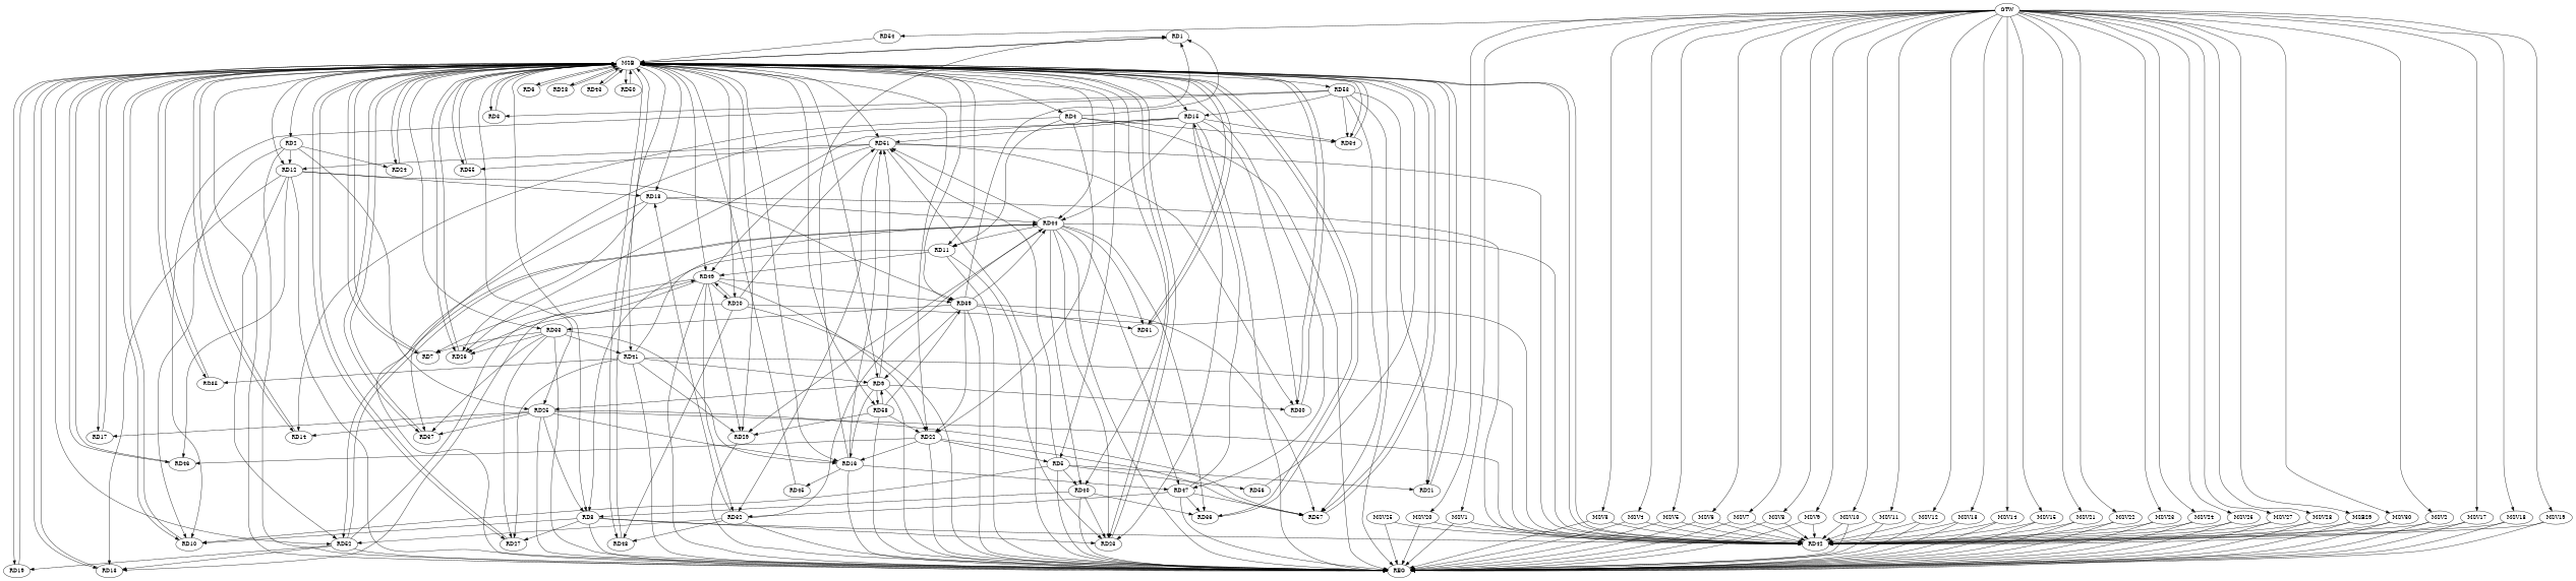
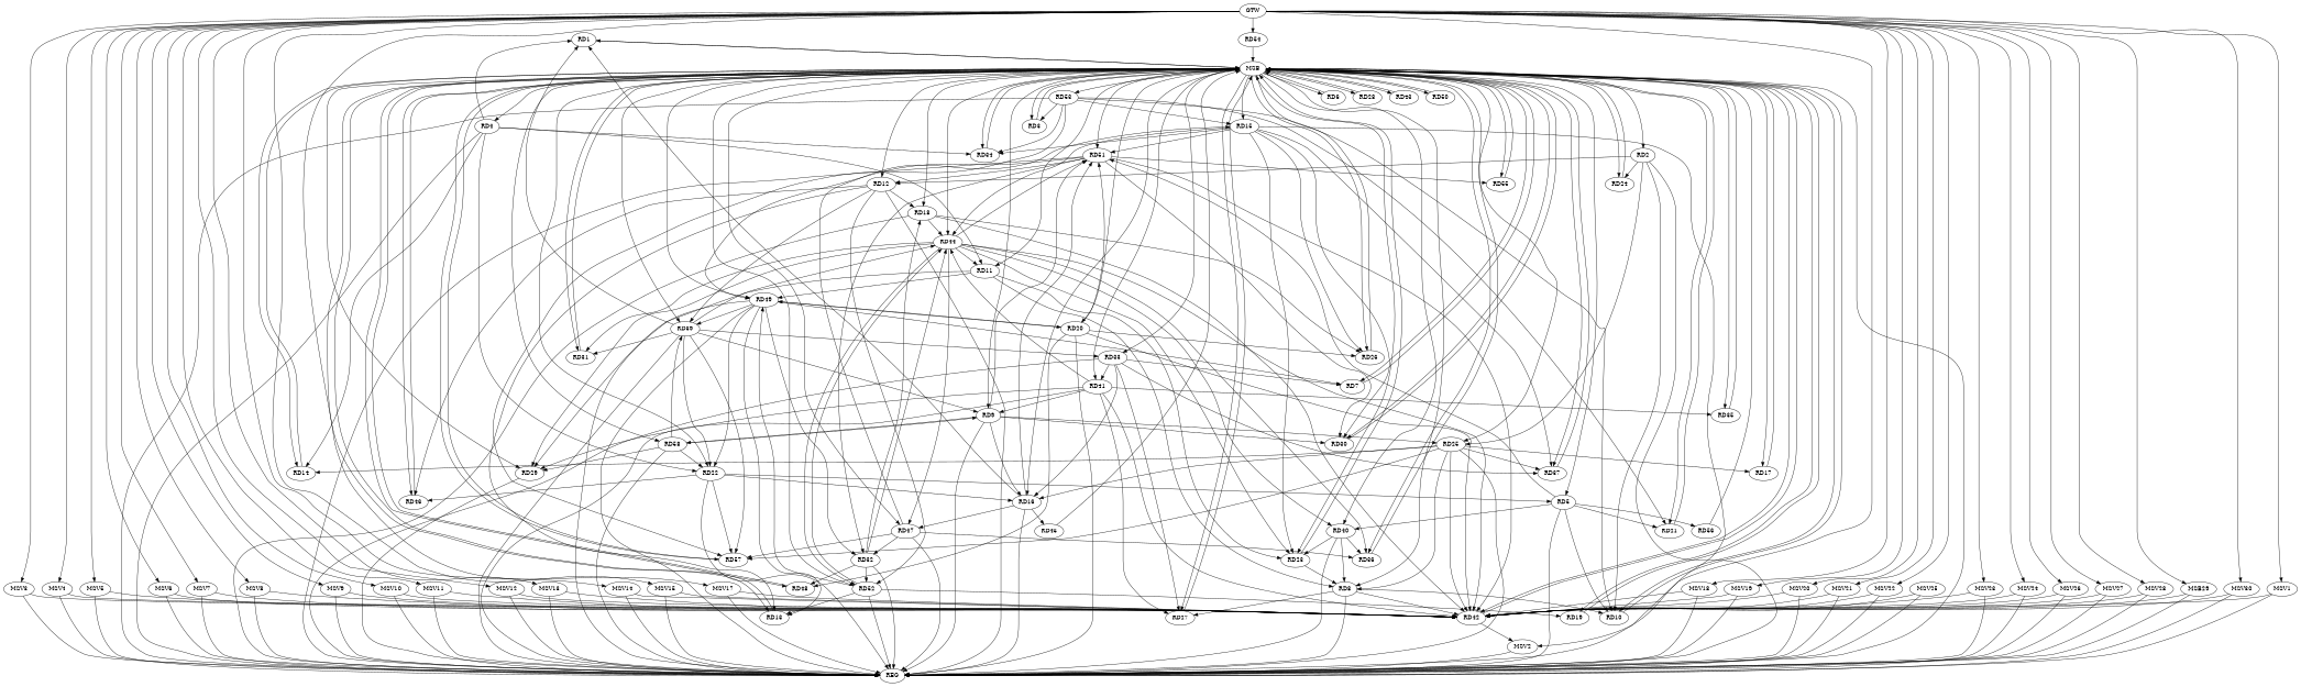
  strict digraph {
    n1 [label=RD1]
    n2 [label=MSB]
    n3 [label=RD2]
    n4 [label=RD10]
    n5 [label=RD12]
    n6 [label=RD24]
    n7 [label=RD25]
    n8 [label=REG]
    n9 [label=RD3]
    n10 [label=RD4]
    n11 [label=RD11]
    n12 [label=RD14]
    n13 [label=RD22]
    n14 [label=RD34]
    n15 [label=RD5]
    n16 [label=RD21]
    n17 [label=RD40]
    n18 [label=RD6]
    n19 [label=RD7]
    n20 [label=RD8]
    n21 [label=RD23]
    n22 [label=RD27]
    n23 [label=RD42]
    n24 [label=RD9]
    n25 [label=RD30]
    n26 [label=RD51]
    n27 [label=RD58]
    n28 [label=RD49]
    n29 [label=RD13]
    n30 [label=RD18]
    n31 [label=RD39]
    n32 [label=RD46]
    n33 [label=RD52]
    n34 [label=RD15]
    n35 [label=RD26]
    n36 [label=RD37]
    n37 [label=RD44]
    n38 [label=RD16]
    n39 [label=RD47]
    n40 [label=RD17]
    n41 [label=RD19]
    n42 [label=RD20]
    n43 [label=RD48]
    n44 [label=RD57]
    n45 [label=RD28]
    n46 [label=RD29]
    n47 [label=RD31]
    n48 [label=RD33]
    n49 [label=RD41]
    n50 [label=RD35]
    n51 [label=RD36]
    n52 [label=RD43]
    n53 [label=RD50]
    n54 [label=RD55]
    n55 [label=RD53]
    n56 [label=RD56]
    n57 [label=RD32]
    n58 [label=RD45]
    n59 [label=RD54]
    n60 [label=GTW]
    n61 [label=MSV1]
    n62 [label=MSV2]
    n63 [label=MSV3]
    n64 [label=MSV4]
    n65 [label=MSV5]
    n66 [label=MSV6]
    n67 [label=MSV7]
    n68 [label=MSV8]
    n69 [label=MSV9]
    n70 [label=MSV10]
    n71 [label=MSV11]
    n72 [label=MSV12]
    n73 [label=MSV13]
    n74 [label=MSV14]
    n75 [label=MSV15]
    n76 [label=MSV17]
    n77 [label=MSV18]
    n78 [label=MSV19]
    n79 [label=MSV20]
    n80 [label=MSV21]
    n81 [label=MSV22]
    n82 [label=MSV23]
    n83 [label=MSV24]
    n84 [label=MSV26]
    n85 [label=MSV27]
    n86 [label=MSV28]
    n87 [label=MSB29]
    n88 [label=MSV30]
    n89 [label=MSV25]
    n1 -> n2
    n2 -> n1
    n2 -> n3
    n2 -> n4
    n2 -> n5
    n2 -> n6
    n2 -> n7
    n2 -> n8
    n2 -> n9
    n2 -> n10
    n2 -> n11
    n2 -> n12
    n2 -> n13
    n2 -> n14
    n2 -> n15
    n2 -> n16
    n2 -> n17
    n2 -> n18
    n2 -> n19
    n2 -> n20
    n2 -> n21
    n2 -> n22
    n2 -> n23
    n2 -> n24
    n2 -> n25
    n2 -> n26
    n2 -> n27
    n2 -> n28
    n2 -> n29
    n2 -> n30
    n2 -> n31
    n2 -> n32
    n2 -> n33
    n2 -> n34
    n2 -> n35
    n2 -> n36
    n2 -> n37
    n2 -> n38
    n2 -> n39
    n2 -> n40
    n2 -> n41
    n2 -> n42
    n2 -> n43
    n2 -> n44
    n2 -> n45
    n2 -> n46
    n2 -> n47
    n2 -> n48
    n2 -> n49
    n2 -> n50
    n2 -> n51
    n2 -> n52
    n2 -> n53
    n2 -> n54
    n2 -> n55
    n3 -> n4
    n3 -> n5
    n3 -> n6
    n3 -> n7
    n3 -> n8
    n4 -> n2
    n5 -> n8
    n5 -> n29
    n5 -> n30
    n5 -> n31
    n5 -> n32
    n5 -> n33
    n6 -> n2
    n7 -> n8
    n7 -> n12
    n7 -> n20
    n7 -> n23
    n7 -> n36
    n7 -> n38
    n7 -> n40
    n7 -> n44
    n9 -> n2
    n10 -> n1
    n10 -> n8
    n10 -> n11
    n10 -> n12
    n10 -> n13
    n10 -> n14
    n11 -> n8
    n11 -> n20
    n11 -> n21
    n11 -> n28
    n12 -> n2
    n13 -> n8
    n13 -> n15
    n13 -> n32
    n13 -> n38
    n13 -> n44
    n14 -> n2
    n15 -> n4
    n15 -> n8
    n15 -> n16
    n15 -> n17
    n15 -> n26
    n15 -> n56
    n16 -> n2
    n17 -> n8
    n17 -> n20
    n17 -> n21
    n17 -> n51
    n18 -> n2
    n19 -> n2
    n20 -> n4
    n20 -> n8
-   n20 -> n21
+   n21 -> n20
    n20 -> n22
    n20 -> n23
    n21 -> n2
    n22 -> n2
    n23 -> n2
    n24 -> n7
    n24 -> n8
    n24 -> n25
    n24 -> n26
    n24 -> n27
    n24 -> n38
    n25 -> n2
    n26 -> n5
    n26 -> n8
    n26 -> n23
    n26 -> n25
    n26 -> n28
    n26 -> n54
    n26 -> n57
    n27 -> n8
    n27 -> n13
    n27 -> n24
    n27 -> n31
    n27 -> n46
    n28 -> n8
    n28 -> n13
    n28 -> n19
    n28 -> n29
    n28 -> n31
    n28 -> n42
    n28 -> n46
    n28 -> n57
    n29 -> n2
    n30 -> n8
    n30 -> n23
    n30 -> n35
    n30 -> n37
    n31 -> n1
    n31 -> n8
    n31 -> n13
    n31 -> n24
    n31 -> n37
    n31 -> n44
    n31 -> n47
    n31 -> n48
    n32 -> n2
    n33 -> n8
    n33 -> n28
    n33 -> n29
    n33 -> n37
    n33 -> n41
    n34 -> n8
    n34 -> n14
    n34 -> n21
    n34 -> n25
    n34 -> n26
    n34 -> n35
    n34 -> n36
    n34 -> n37
    n35 -> n2
    n36 -> n2
-   n37 -> n8
    n37 -> n11
    n37 -> n17
    n37 -> n21
    n37 -> n23
    n37 -> n26
    n37 -> n33
    n37 -> n39
    n37 -> n46
    n37 -> n47
    n37 -> n51
    n38 -> n1
    n38 -> n8
    n38 -> n26
    n38 -> n39
    n38 -> n58
    n39 -> n8
    n39 -> n34
    n39 -> n44
    n39 -> n51
    n39 -> n57
    n40 -> n2
    n41 -> n2
    n42 -> n8
    n42 -> n23
    n42 -> n26
    n42 -> n28
    n42 -> n35
    n42 -> n43
    n43 -> n2
    n44 -> n2
    n45 -> n2
    n46 -> n8
    n47 -> n2
    n48 -> n8
    n48 -> n19
    n48 -> n22
-   n48 -> n35
    n48 -> n36
    n48 -> n38
    n48 -> n49
    n49 -> n8
    n49 -> n22
    n49 -> n23
    n49 -> n24
    n49 -> n37
    n49 -> n46
    n49 -> n50
    n50 -> n2
    n51 -> n2
    n52 -> n2
    n53 -> n2
    n54 -> n2
    n55 -> n4
    n55 -> n8
    n55 -> n9
    n55 -> n14
    n55 -> n16
    n55 -> n34
    n55 -> n44
    n56 -> n2
    n57 -> n8
    n57 -> n30
    n57 -> n33
    n57 -> n37
    n57 -> n43
    n58 -> n2
    n59 -> n2
    n60 -> n59
    n60 -> n61
    n60 -> n62
    n60 -> n63
    n60 -> n64
    n60 -> n65
    n60 -> n66
    n60 -> n67
    n60 -> n68
    n60 -> n69
    n60 -> n70
    n60 -> n71
    n60 -> n72
    n60 -> n73
    n60 -> n74
    n60 -> n75
    n60 -> n76
    n60 -> n77
    n60 -> n78
    n60 -> n79
    n60 -> n80
    n60 -> n81
    n60 -> n82
    n60 -> n83
    n60 -> n84
    n60 -> n85
    n60 -> n86
    n60 -> n87
    n60 -> n88
    n61 -> n8
    n61 -> n23
    n62 -> n8
-   n62 -> n23
+   n23 -> n62
    n63 -> n8
    n63 -> n23
    n64 -> n8
    n64 -> n23
    n65 -> n8
    n65 -> n23
    n66 -> n8
    n66 -> n23
    n67 -> n8
    n67 -> n23
    n68 -> n8
    n68 -> n23
    n69 -> n8
    n69 -> n23
    n70 -> n8
    n70 -> n23
    n71 -> n8
    n71 -> n23
    n72 -> n8
    n72 -> n23
    n73 -> n8
    n73 -> n23
    n74 -> n8
    n74 -> n23
    n75 -> n8
    n75 -> n23
    n76 -> n8
    n76 -> n23
    n77 -> n8
    n77 -> n23
    n78 -> n8
    n78 -> n23
    n79 -> n8
    n79 -> n23
    n80 -> n8
    n80 -> n23
    n81 -> n8
    n81 -> n23
    n82 -> n8
    n82 -> n23
    n83 -> n8
    n83 -> n23
    n84 -> n8
    n84 -> n23
    n85 -> n8
    n85 -> n23
    n86 -> n8
    n86 -> n23
    n87 -> n8
    n87 -> n23
    n88 -> n8
    n88 -> n23
    n89 -> n8
    n89 -> n23
  }
